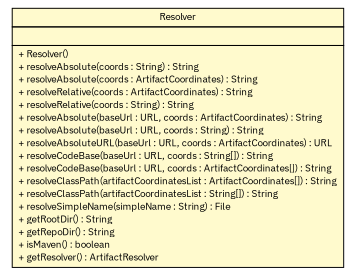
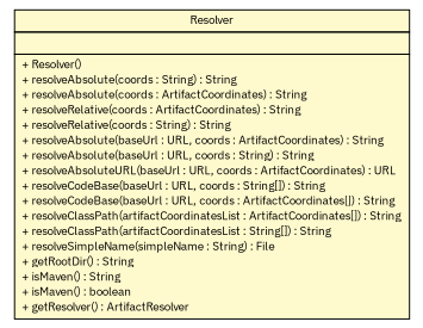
  digraph {
    nodesep=0.25
    ranksep=0.5
    rankdir=LR
    fontname="IBM Plex Sans"
-   n1 [fontcolor=black fontname="IBM Plex Sans" fontsize=10.0 label=<<table title="sorcer.resolver.Resolver" border="0" cellborder="1" cellspacing="0" cellpadding="2" port="p" bgcolor="lemonChiffon" href="./Resolver.html"> 		<tr><td><table border="0" cellspacing="0" cellpadding="1"> <tr><td align="center" balign="center"> Resolver </td></tr> 		</table></td></tr> 		<tr><td><table border="0" cellspacing="0" cellpadding="1"> <tr><td align="left" balign="left">  </td></tr> 		</table></td></tr> 		<tr><td><table border="0" cellspacing="0" cellpadding="1"> <tr><td align="left" balign="left"> + Resolver() </td></tr> <tr><td align="left" balign="left"> + resolveAbsolute(coords : String) : String </td></tr> <tr><td align="left" balign="left"> + resolveAbsolute(coords : ArtifactCoordinates) : String </td></tr> <tr><td align="left" balign="left"> + resolveRelative(coords : ArtifactCoordinates) : String </td></tr> <tr><td align="left" balign="left"> + resolveRelative(coords : String) : String </td></tr> <tr><td align="left" balign="left"> + resolveAbsolute(baseUrl : URL, coords : ArtifactCoordinates) : String </td></tr> <tr><td align="left" balign="left"> + resolveAbsolute(baseUrl : URL, coords : String) : String </td></tr> <tr><td align="left" balign="left"> + resolveAbsoluteURL(baseUrl : URL, coords : ArtifactCoordinates) : URL </td></tr> <tr><td align="left" balign="left"> + resolveCodeBase(baseUrl : URL, coords : String[]) : String </td></tr> <tr><td align="left" balign="left"> + resolveCodeBase(baseUrl : URL, coords : ArtifactCoordinates[]) : String </td></tr> <tr><td align="left" balign="left"> + resolveClassPath(artifactCoordinatesList : ArtifactCoordinates[]) : String </td></tr> <tr><td align="left" balign="left"> + resolveClassPath(artifactCoordinatesList : String[]) : String </td></tr> <tr><td align="left" balign="left"> + resolveSimpleName(simpleName : String) : File </td></tr> <tr><td align="left" balign="left"> + getRootDir() : String </td></tr> <tr><td align="left" balign="left"> + getRepoDir() : String </td></tr> <tr><td align="left" balign="left"> + isMaven() : boolean </td></tr> <tr><td align="left" balign="left"> + getResolver() : ArtifactResolver </td></tr> 		</table></td></tr> 		</table>> shape=plaintext]
+   n1 [fontcolor=black fontname="IBM Plex Sans" fontsize=10.0 label=<<table title="sorcer.resolver.Resolver" border="0" cellborder="1" cellspacing="0" cellpadding="2" port="p" bgcolor="lemonChiffon" href="./Resolver.html"> 		<tr><td><table border="0" cellspacing="0" cellpadding="1"> <tr><td align="center" balign="center"> Resolver </td></tr> 		</table></td></tr> 		<tr><td><table border="0" cellspacing="0" cellpadding="1"> <tr><td align="left" balign="left">  </td></tr> 		</table></td></tr> 		<tr><td><table border="0" cellspacing="0" cellpadding="1"> <tr><td align="left" balign="left"> + Resolver() </td></tr> <tr><td align="left" balign="left"> + resolveAbsolute(coords : String) : String </td></tr> <tr><td align="left" balign="left"> + resolveAbsolute(coords : ArtifactCoordinates) : String </td></tr> <tr><td align="left" balign="left"> + resolveRelative(coords : ArtifactCoordinates) : String </td></tr> <tr><td align="left" balign="left"> + resolveRelative(coords : String) : String </td></tr> <tr><td align="left" balign="left"> + resolveAbsolute(baseUrl : URL, coords : ArtifactCoordinates) : String </td></tr> <tr><td align="left" balign="left"> + resolveAbsolute(baseUrl : URL, coords : String) : String </td></tr> <tr><td align="left" balign="left"> + resolveAbsoluteURL(baseUrl : URL, coords : ArtifactCoordinates) : URL </td></tr> <tr><td align="left" balign="left"> + resolveCodeBase(baseUrl : URL, coords : String[]) : String </td></tr> <tr><td align="left" balign="left"> + resolveCodeBase(baseUrl : URL, coords : ArtifactCoordinates[]) : String </td></tr> <tr><td align="left" balign="left"> + resolveClassPath(artifactCoordinatesList : ArtifactCoordinates[]) : String </td></tr> <tr><td align="left" balign="left"> + resolveClassPath(artifactCoordinatesList : String[]) : String </td></tr> <tr><td align="left" balign="left"> + resolveSimpleName(simpleName : String) : File </td></tr> <tr><td align="left" balign="left"> + getRootDir() : String </td></tr> <tr><td align="left" balign="left"> + isMaven() : String </td></tr> <tr><td align="left" balign="left"> + isMaven() : boolean </td></tr> <tr><td align="left" balign="left"> + getResolver() : ArtifactResolver </td></tr> 		</table></td></tr> 		</table>> shape=plaintext]
  }
